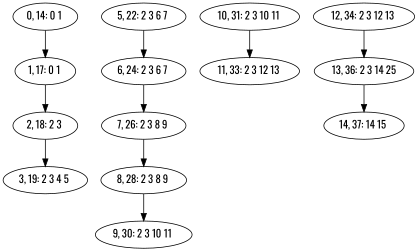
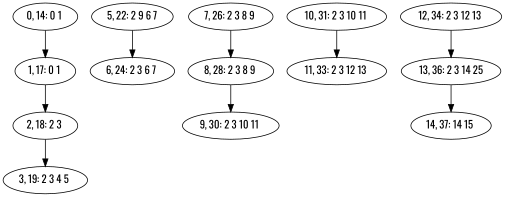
  digraph {
    fontname=Oswald
    node [fontname=Oswald]
    edge [fontname=Oswald]
    n1 [label="0, 14: 0 1 "]
    n2 [label="1, 17: 0 1 "]
    n3 [label="2, 18: 2 3 "]
    n4 [label="3, 19: 2 3 4 5 "]
-   n5 [label="5, 22: 2 3 6 7 "]
+   n5 [label="5, 22: 2 9 6 7"]
    n6 [label="6, 24: 2 3 6 7 "]
    n7 [label="7, 26: 2 3 8 9 "]
    n8 [label="8, 28: 2 3 8 9 "]
    n9 [label="9, 30: 2 3 10 11 "]
    n10 [label="10, 31: 2 3 10 11 "]
    n11 [label="11, 33: 2 3 12 13 "]
    n12 [label="12, 34: 2 3 12 13 "]
    n13 [label="13, 36: 2 3 14 25"]
    n14 [label="14, 37: 14 15 "]
    n1 -> n2
    n2 -> n3
    n3 -> n4
    n5 -> n6
-   n6 -> n7
    n7 -> n8
    n8 -> n9
    n10 -> n11
    n12 -> n13
    n13 -> n14
  }
